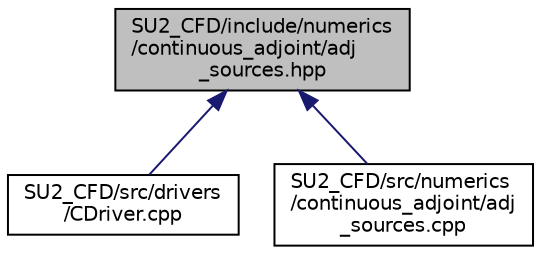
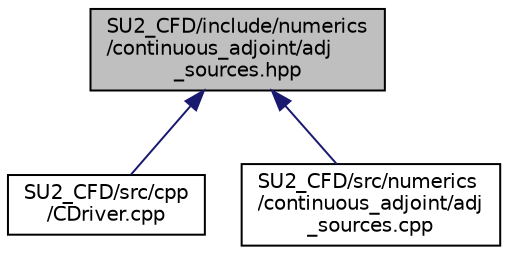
  digraph {
    node [color=black fillcolor=white fontname=Helvetica fontsize=10 shape=record style=filled]
    edge [color=midnightblue dir=back fontname=Helvetica fontsize=10 labelfontname=Helvetica labelfontsize=10 style=solid]
    n1 [fillcolor=grey75 fontcolor=black height=0.2 label="SU2_CFD/include/numerics\l/continuous_adjoint/adj\l_sources.hpp" width=0.4]
-   n2 [height=0.2 label="SU2_CFD/src/drivers\l/CDriver.cpp" width=0.4]
+   n2 [height=0.2 label="SU2_CFD/src/cpp\l/CDriver.cpp" width=0.4]
    n3 [height=0.2 label="SU2_CFD/src/numerics\l/continuous_adjoint/adj\l_sources.cpp" width=0.4]
    n1 -> n2
    n1 -> n3
  }
